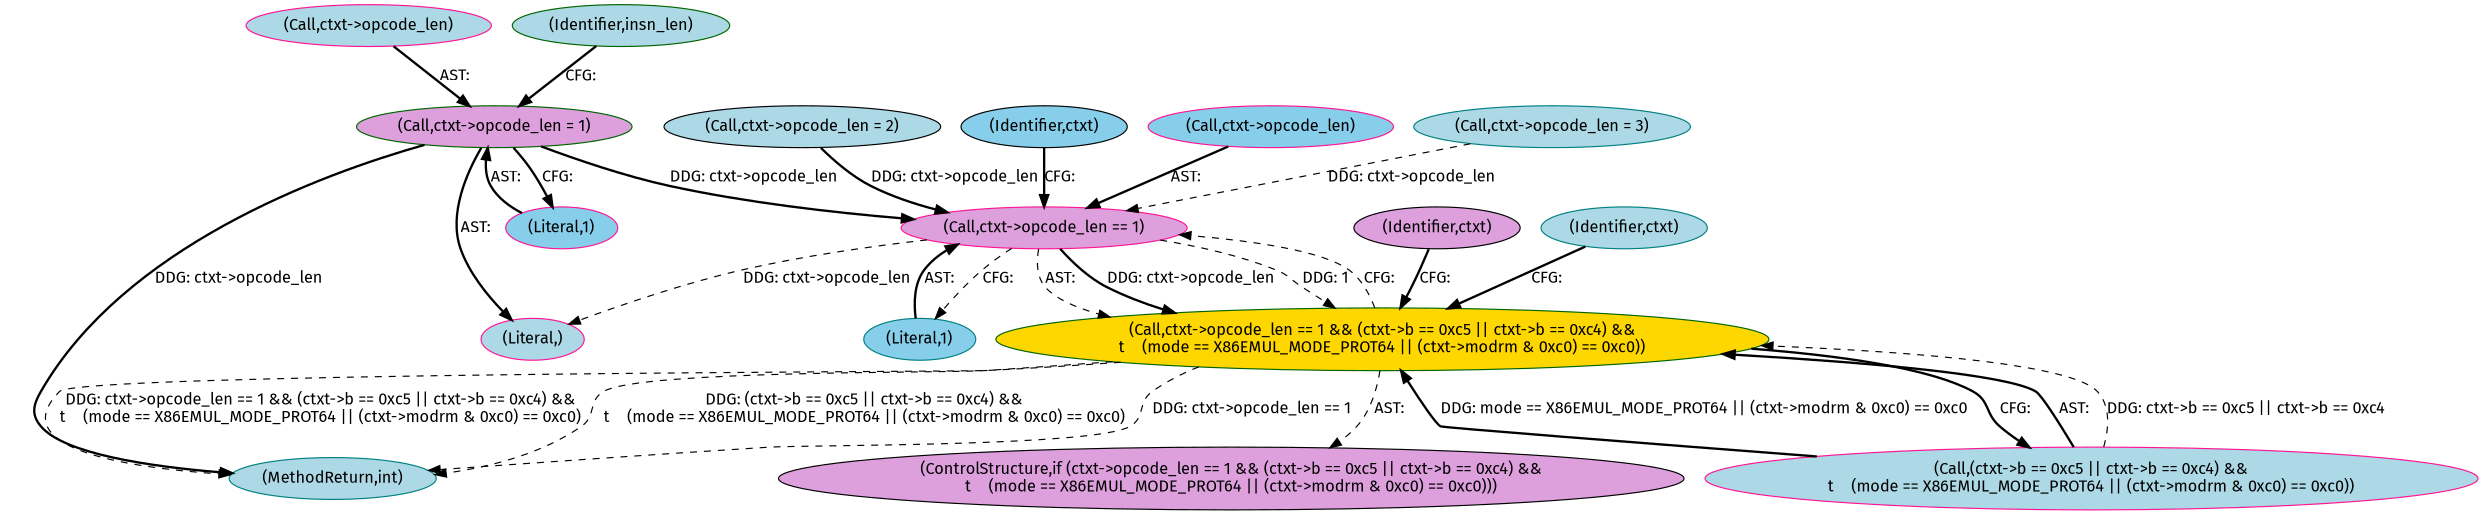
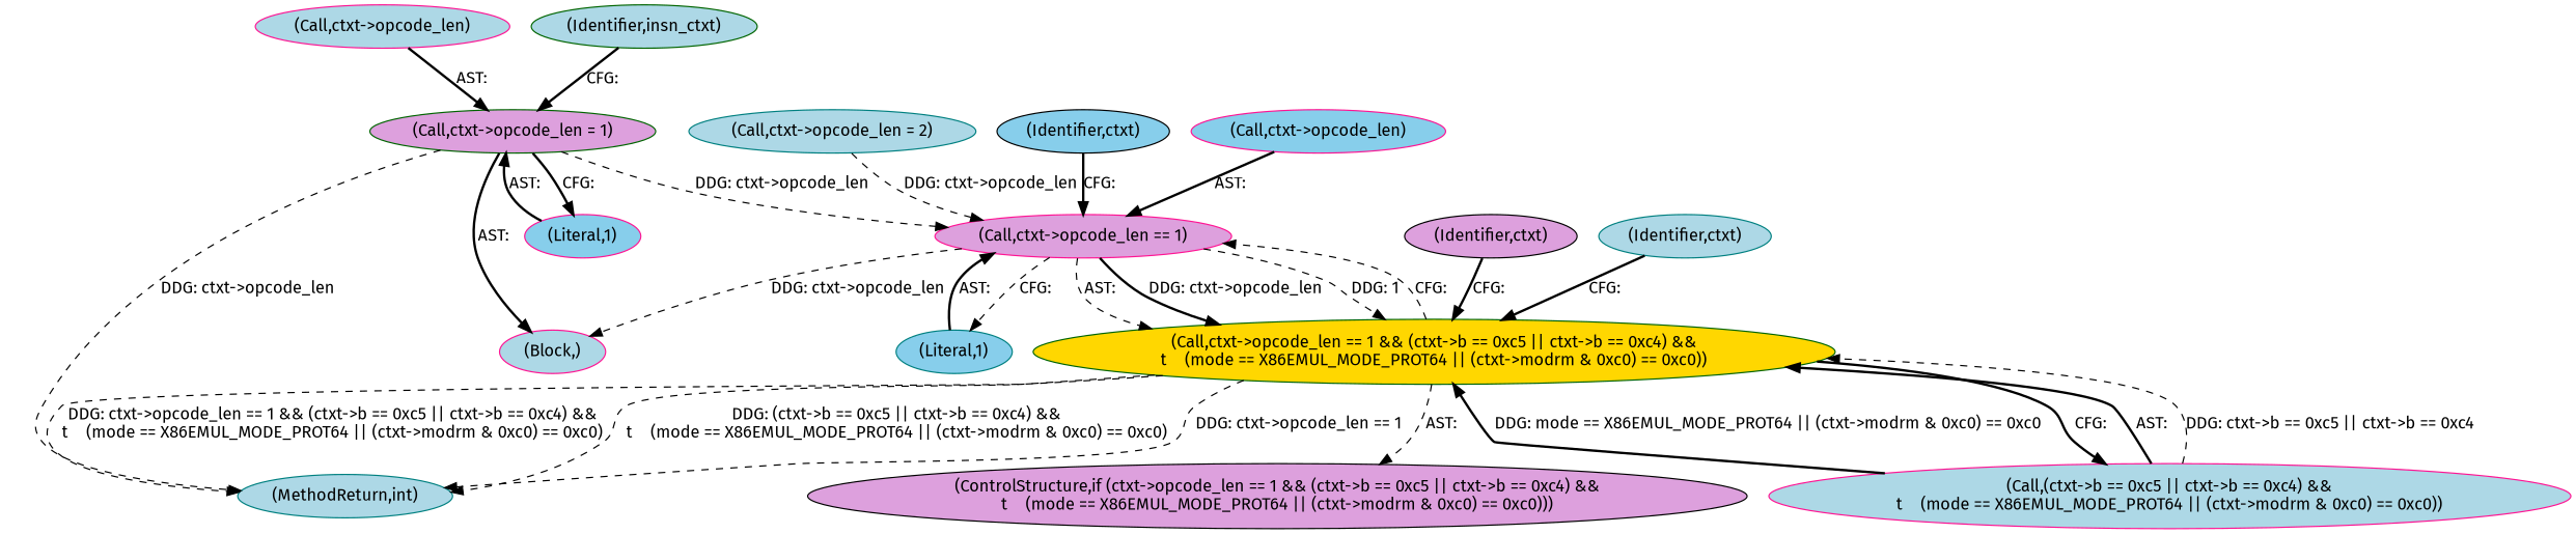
  digraph {
    fontname="Fira Sans"
    node [color=deeppink fillcolor=lightblue fontname="Fira Sans" style=filled]
    edge [fontname="Fira Sans" style=dashed]
    n1 [color=darkgreen fillcolor=plum label="(Call,ctxt->opcode_len = 1)"]
    n2 [fillcolor=plum label="(Call,ctxt->opcode_len == 1)"]
    n3 [color=teal label="(MethodReturn,int)"]
    n4 [fillcolor=skyblue label="(Literal,1)"]
-   n5 [label="(Literal,)"]
+   n5 [label="(Block,)"]
    n6 [color=darkgreen fillcolor=gold label="(Call,ctxt->opcode_len == 1 && (ctxt->b == 0xc5 || ctxt->b == 0xc4) &&\n\t    (mode == X86EMUL_MODE_PROT64 || (ctxt->modrm & 0xc0) == 0xc0))"]
    n7 [color=teal fillcolor=skyblue label="(Literal,1)"]
    n8 [color=black fillcolor=plum label="(ControlStructure,if (ctxt->opcode_len == 1 && (ctxt->b == 0xc5 || ctxt->b == 0xc4) &&\n\t    (mode == X86EMUL_MODE_PROT64 || (ctxt->modrm & 0xc0) == 0xc0)))"]
    n9 [label="(Call,(ctxt->b == 0xc5 || ctxt->b == 0xc4) &&\n\t    (mode == X86EMUL_MODE_PROT64 || (ctxt->modrm & 0xc0) == 0xc0))"]
    n10 [fillcolor=skyblue label="(Call,ctxt->opcode_len)"]
-   n11 [color=teal label="(Call,ctxt->opcode_len = 3)"]
    n12 [label="(Call,ctxt->opcode_len)"]
-   n13 [color=darkgreen label="(Identifier,insn_len)"]
-   n14 [color=black label="(Call,ctxt->opcode_len = 2)"]
+   n13 [color=darkgreen label="(Identifier,insn_ctxt)"]
+   n14 [color=teal label="(Call,ctxt->opcode_len = 2)"]
    n15 [color=teal label="(Identifier,ctxt)"]
    n16 [color=black fillcolor=plum label="(Identifier,ctxt)"]
    n17 [color=black fillcolor=skyblue label="(Identifier,ctxt)"]
-   n1 -> n2 [label="DDG: ctxt->opcode_len" style=bold]
-   n1 -> n3 [label="DDG: ctxt->opcode_len" style=bold]
+   n1 -> n2 [label="DDG: ctxt->opcode_len"]
+   n1 -> n3 [label="DDG: ctxt->opcode_len"]
    n1 -> n4 [label="CFG: " style=bold]
    n1 -> n5 [label="AST: " style=bold]
    n2 -> n5 [label="DDG: ctxt->opcode_len"]
    n2 -> n6 [label="AST: "]
    n2 -> n6 [label="DDG: ctxt->opcode_len" style=bold]
    n2 -> n6 [label="DDG: 1"]
    n2 -> n7 [label="CFG: "]
    n4 -> n1 [label="AST: " style=bold]
    n6 -> n2 [label="CFG: "]
    n6 -> n3 [label="DDG: ctxt->opcode_len == 1"]
    n6 -> n3 [label="DDG: ctxt->opcode_len == 1 && (ctxt->b == 0xc5 || ctxt->b == 0xc4) &&\n\t    (mode == X86EMUL_MODE_PROT64 || (ctxt->modrm & 0xc0) == 0xc0)"]
    n6 -> n3 [label="DDG: (ctxt->b == 0xc5 || ctxt->b == 0xc4) &&\n\t    (mode == X86EMUL_MODE_PROT64 || (ctxt->modrm & 0xc0) == 0xc0)"]
    n6 -> n8 [label="AST: "]
    n6 -> n9 [label="CFG: " style=bold]
    n7 -> n2 [label="AST: " style=bold]
    n9 -> n6 [label="AST: " style=bold]
    n9 -> n6 [label="DDG: ctxt->b == 0xc5 || ctxt->b == 0xc4"]
    n9 -> n6 [label="DDG: mode == X86EMUL_MODE_PROT64 || (ctxt->modrm & 0xc0) == 0xc0" style=bold]
    n10 -> n2 [label="AST: " style=bold]
-   n11 -> n2 [label="DDG: ctxt->opcode_len"]
    n12 -> n1 [label="AST: " style=bold]
    n13 -> n1 [label="CFG: " style=bold]
-   n14 -> n2 [label="DDG: ctxt->opcode_len" style=bold]
+   n14 -> n2 [label="DDG: ctxt->opcode_len"]
    n15 -> n6 [label="CFG: " style=bold]
    n16 -> n6 [label="CFG: " style=bold]
    n17 -> n2 [label="CFG: " style=bold]
  }
